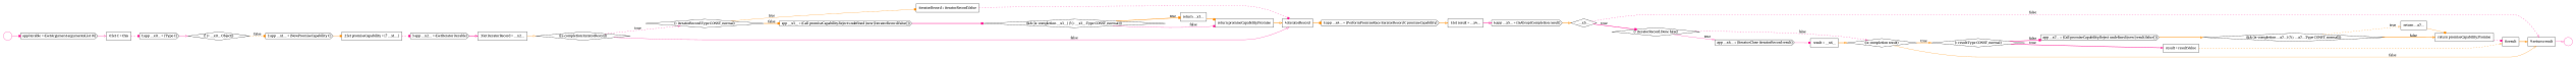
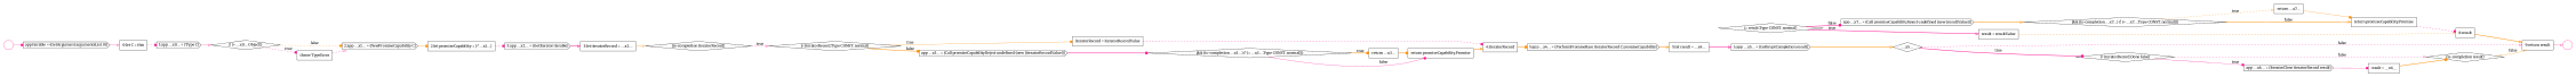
  digraph {
    fontname=Merriweather
    rankdir=LR
    node [color=black fillcolor=white fontname=Merriweather shape=none style=filled]
    edge [arrowhead=onormal color=deeppink fontname=Merriweather style=bold]
    n1 [label=<<font color="black">(= result.Type CONST_normal)</font>> shape=diamond]
    n2 [label=<<font color="black">app __x7__ = (Call promiseCapability.Reject undefined (new [result.Value]))</font>> shape=cds]
    n3 [label=<<font color="black">     <table border="0" cellborder="1" cellspacing="0" cellpadding="10">       <tr><td align="left">result = result.Value</td></tr>     </table>   </font>> margin=0]
    n4 [label=<<font color="black">(&amp;&amp; (is-completion __x7__) (! (= __x7__.Type CONST_normal)))</font>> shape=diamond]
    n5 [label=<<font color="black">     <table border="0" cellborder="1" cellspacing="0" cellpadding="10">       <tr><td align="left">8:result</td></tr>     </table>   </font>> margin=0]
    n6 [label=<<font color="black">     <table border="0" cellborder="1" cellspacing="0" cellpadding="10">       <tr><td align="left">return __x7__</td></tr>     </table>   </font>> margin=0]
    n7 [label=<<font color="black">     <table border="0" cellborder="1" cellspacing="0" cellpadding="10">       <tr><td align="left">return promiseCapability.Promise</td></tr>     </table>   </font>> margin=0]
    n8 [label=<<font color="black">(= iteratorRecord.Type CONST_normal)</font>> shape=diamond]
    n9 [label=<<font color="black">     <table border="0" cellborder="1" cellspacing="0" cellpadding="10">       <tr><td align="left">iteratorRecord = iteratorRecord.Value</td></tr>     </table>   </font>> margin=0]
    n10 [label=<<font color="black">app __x3__ = (Call promiseCapability.Reject undefined (new [iteratorRecord.Value]))</font>> shape=cds]
    n11 [label=<<font color="black">     <table border="0" cellborder="1" cellspacing="0" cellpadding="10">       <tr><td align="left">4:iteratorRecord</td></tr>     </table>   </font>> margin=0]
    n12 [label=<<font color="black">(&amp;&amp; (is-completion __x3__) (! (= __x3__.Type CONST_normal)))</font>> shape=diamond]
    n13 [color=deeppink label=" " shape=circle]
    n14 [label=<<font color="black">     <table border="0" cellborder="1" cellspacing="0" cellpadding="10">       <tr><td align="left">2:let promiseCapability = [? __x1__]</td></tr>     </table>   </font>> margin=0]
    n15 [label=<<font color="black">3:app __x2__ = (GetIterator iterable)</font>> shape=cds]
    n16 [label=<<font color="black">     <table border="0" cellborder="1" cellspacing="0" cellpadding="10">       <tr><td align="left">3:let iteratorRecord = __x2__</td></tr>     </table>   </font>> margin=0]
    n17 [label=<<font color="black">     <table border="0" cellborder="1" cellspacing="0" cellpadding="10">       <tr><td align="left">9:return result</td></tr>     </table>   </font>> margin=0]
    n18 [label=<<font color="black">2:app __x1__ = (NewPromiseCapability C)</font>> shape=cds]
+   n19 [label=<<font color="black">     <table border="0" cellborder="1" cellspacing="0" cellpadding="10">       <tr><td align="left">throw TypeError</td></tr>     </table>   </font>> margin=0]
    n20 [label=<<font color="black">     <table border="0" cellborder="1" cellspacing="0" cellpadding="10">       <tr><td align="left">return __x3__</td></tr>     </table>   </font>> margin=0]
    n21 [label=<<font color="black">     <table border="0" cellborder="1" cellspacing="0" cellpadding="10">       <tr><td align="left">return promiseCapability.Promise</td></tr>     </table>   </font>> margin=0]
    n22 [label=<<font color="black">     <table border="0" cellborder="1" cellspacing="0" cellpadding="10">       <tr><td align="left">result = __x6__</td></tr>     </table>   </font>> margin=0]
    n23 [label=<<font color="black">(is-completion result)</font>> shape=diamond]
    n24 [label=<<font color="black">5:app __x4__ = (PerformPromiseRace iteratorRecord C promiseCapability)</font>> shape=cds]
    n25 [label=<<font color="black">     <table border="0" cellborder="1" cellspacing="0" cellpadding="10">       <tr><td align="left">5:let result = __x4__</td></tr>     </table>   </font>> margin=0]
    n26 [label=<<font color="black">(= iteratorRecord.Done false)</font>> shape=diamond]
    n27 [label=<<font color="black">app __x6__ = (IteratorClose iteratorRecord result)</font>> shape=cds]
    n28 [label=<<font color="black">6:app __x5__ = (IsAbruptCompletion result)</font>> shape=cds]
    n29 [label=<<font color="black">__x5__</font>> shape=diamond]
    n30 [label=<<font color="black">(is-completion iteratorRecord)</font>> shape=diamond]
    n31 [label=<<font color="black">app iterable = (GetArgument argumentsList 0i)</font>> shape=cds]
    n32 [label=<<font color="black">     <table border="0" cellborder="1" cellspacing="0" cellpadding="10">       <tr><td align="left">0:let C = this</td></tr>     </table>   </font>> margin=0]
    n33 [label=<<font color="black">1:app __x0__ = (Type C)</font>> shape=cds]
    n34 [label=<<font color="black">(! (= __x0__ Object))</font>> shape=diamond]
    n35 [color=deeppink label=" " shape=circle]
    n1 -> n2 [arrowhead=box label=<<font color="black">false</font>>]
    n1 -> n3 [label=<<font color="black">true</font>>]
    n2 -> n4 [color=darkorange]
    n3 -> n5 [color=darkorange style=dashed]
    n4 -> n6 [color=darkorange label=<<font color="black">true</font>> style=dashed]
    n4 -> n7 [color=darkorange label=<<font color="black">false</font>>]
    n5 -> n17 [color=darkorange]
    n6 -> n7 [arrowhead=box color=darkorange style=solid]
    n7 -> n5 [arrowhead=box style=dashed]
    n8 -> n9 [arrowhead=box color=darkorange label=<<font color="black">true</font>> style=solid]
    n8 -> n10 [arrowhead=box color=darkorange label=<<font color="black">false</font>>]
    n9 -> n11 [arrowhead=box style=dashed]
    n10 -> n12 [arrowhead=box]
    n11 -> n24 [arrowhead=box color=darkorange]
    n12 -> n20 [arrowhead=box color=darkorange label=<<font color="black">true</font>>]
    n12 -> n21 [arrowhead=box label=<<font color="black">false</font>> style=solid]
    n14 -> n15 [arrowhead=box style=dashed]
    n15 -> n16
    n16 -> n30 [color=darkorange style=solid]
    n17 -> n13 [style=solid]
    n18 -> n14 [arrowhead=box color=darkorange style=solid]
+   n19 -> n18 [style=dashed]
    n20 -> n21 [arrowhead=box color=darkorange]
    n21 -> n11 [color=darkorange]
-   n22 -> n23 [color=darkorange]
-   n23 -> n1 [color=darkorange label=<<font color="black">true</font>>]
+   n22 -> n23 [arrowhead=box color=darkorange]
    n23 -> n17 [color=darkorange label=<<font color="black">false</font>> style=solid]
    n24 -> n25 [color=darkorange]
    n25 -> n28
    n26 -> n23 [label=<<font color="black">false</font>> style=dashed]
-   n26 -> n27 [label=<<font color="black">true</font>> style=solid]
+   n26 -> n27 [arrowhead=box label=<<font color="black">true</font>> style=solid]
    n27 -> n22 [arrowhead=box style=solid]
    n28 -> n29 [color=darkorange]
    n29 -> n17 [label=<<font color="black">false</font>> style=dashed]
    n29 -> n26 [arrowhead=box label=<<font color="black">true</font>>]
    n30 -> n8 [label=<<font color="black">true</font>> style=dashed]
-   n30 -> n11 [label=<<font color="black">false</font>> style=solid]
    n31 -> n32 [style=solid]
    n32 -> n33 [arrowhead=box style=dashed]
    n33 -> n34 [style=solid]
    n34 -> n18 [arrowhead=box color=darkorange label=<<font color="black">false</font>> style=dashed]
+   n34 -> n19 [arrowhead=box label=<<font color="black">true</font>> style=dashed]
    n35 -> n31 [arrowhead=box style=solid]
  }
